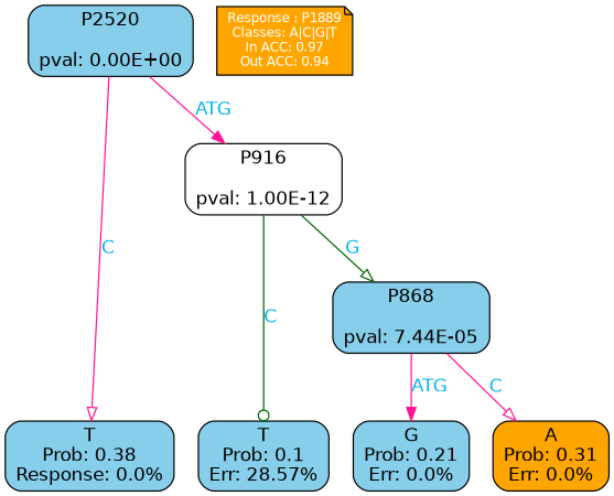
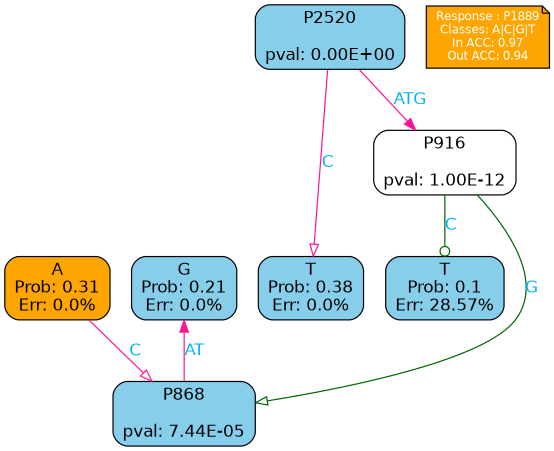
  digraph {
    ranksep=equally
    splines=polylines
    node [color=black fillcolor=skyblue fontname=helvetica shape=box style="filled, rounded"]
    edge [arrowhead=onormal color=deeppink fontcolor=deepskyblue2 fontname=helvetica]
    n1 [label="T\nProb: 0.1\nErr: 28.57%"]
    n2 [label="G\nProb: 0.21\nErr: 0.0%"]
    n3 [fillcolor=orange label="A\nProb: 0.31\nErr: 0.0%"]
-   n4 [label="T\nProb: 0.38\nResponse: 0.0%"]
+   n4 [label="T\nProb: 0.38\nErr: 0.0%"]
    n5 [align=left fillcolor=orange fontcolor=white fontsize=10 label="Response : P1889\nClasses: A|C|G|T\nIn ACC: 0.97\nOut ACC: 0.94\n" shape=note style=filled]
    n6 [label="P2520\n\npval: 0.00E+00"]
    n7 [fillcolor=white label="P916\n\npval: 1.00E-12"]
    n8 [label="P868\n\npval: 7.44E-05"]
    subgraph sub_1 {
      rank=same
      n1
      n2
      n3
      n4
    }
    subgraph sub_2 {
      rank=same
      n5
      n6
    }
    n6 -> n4 [label=C]
    n6 -> n7 [arrowhead=normal label=ATG]
    n7 -> n1 [arrowhead=odot color=darkgreen label=C]
    n7 -> n8 [color=darkgreen label=G]
-   n8 -> n2 [arrowhead=normal label=ATG]
-   n8 -> n3 [label=C]
+   n8 -> n2 [arrowhead=normal label=AT]
+   n3 -> n8 [label=C]
  }
